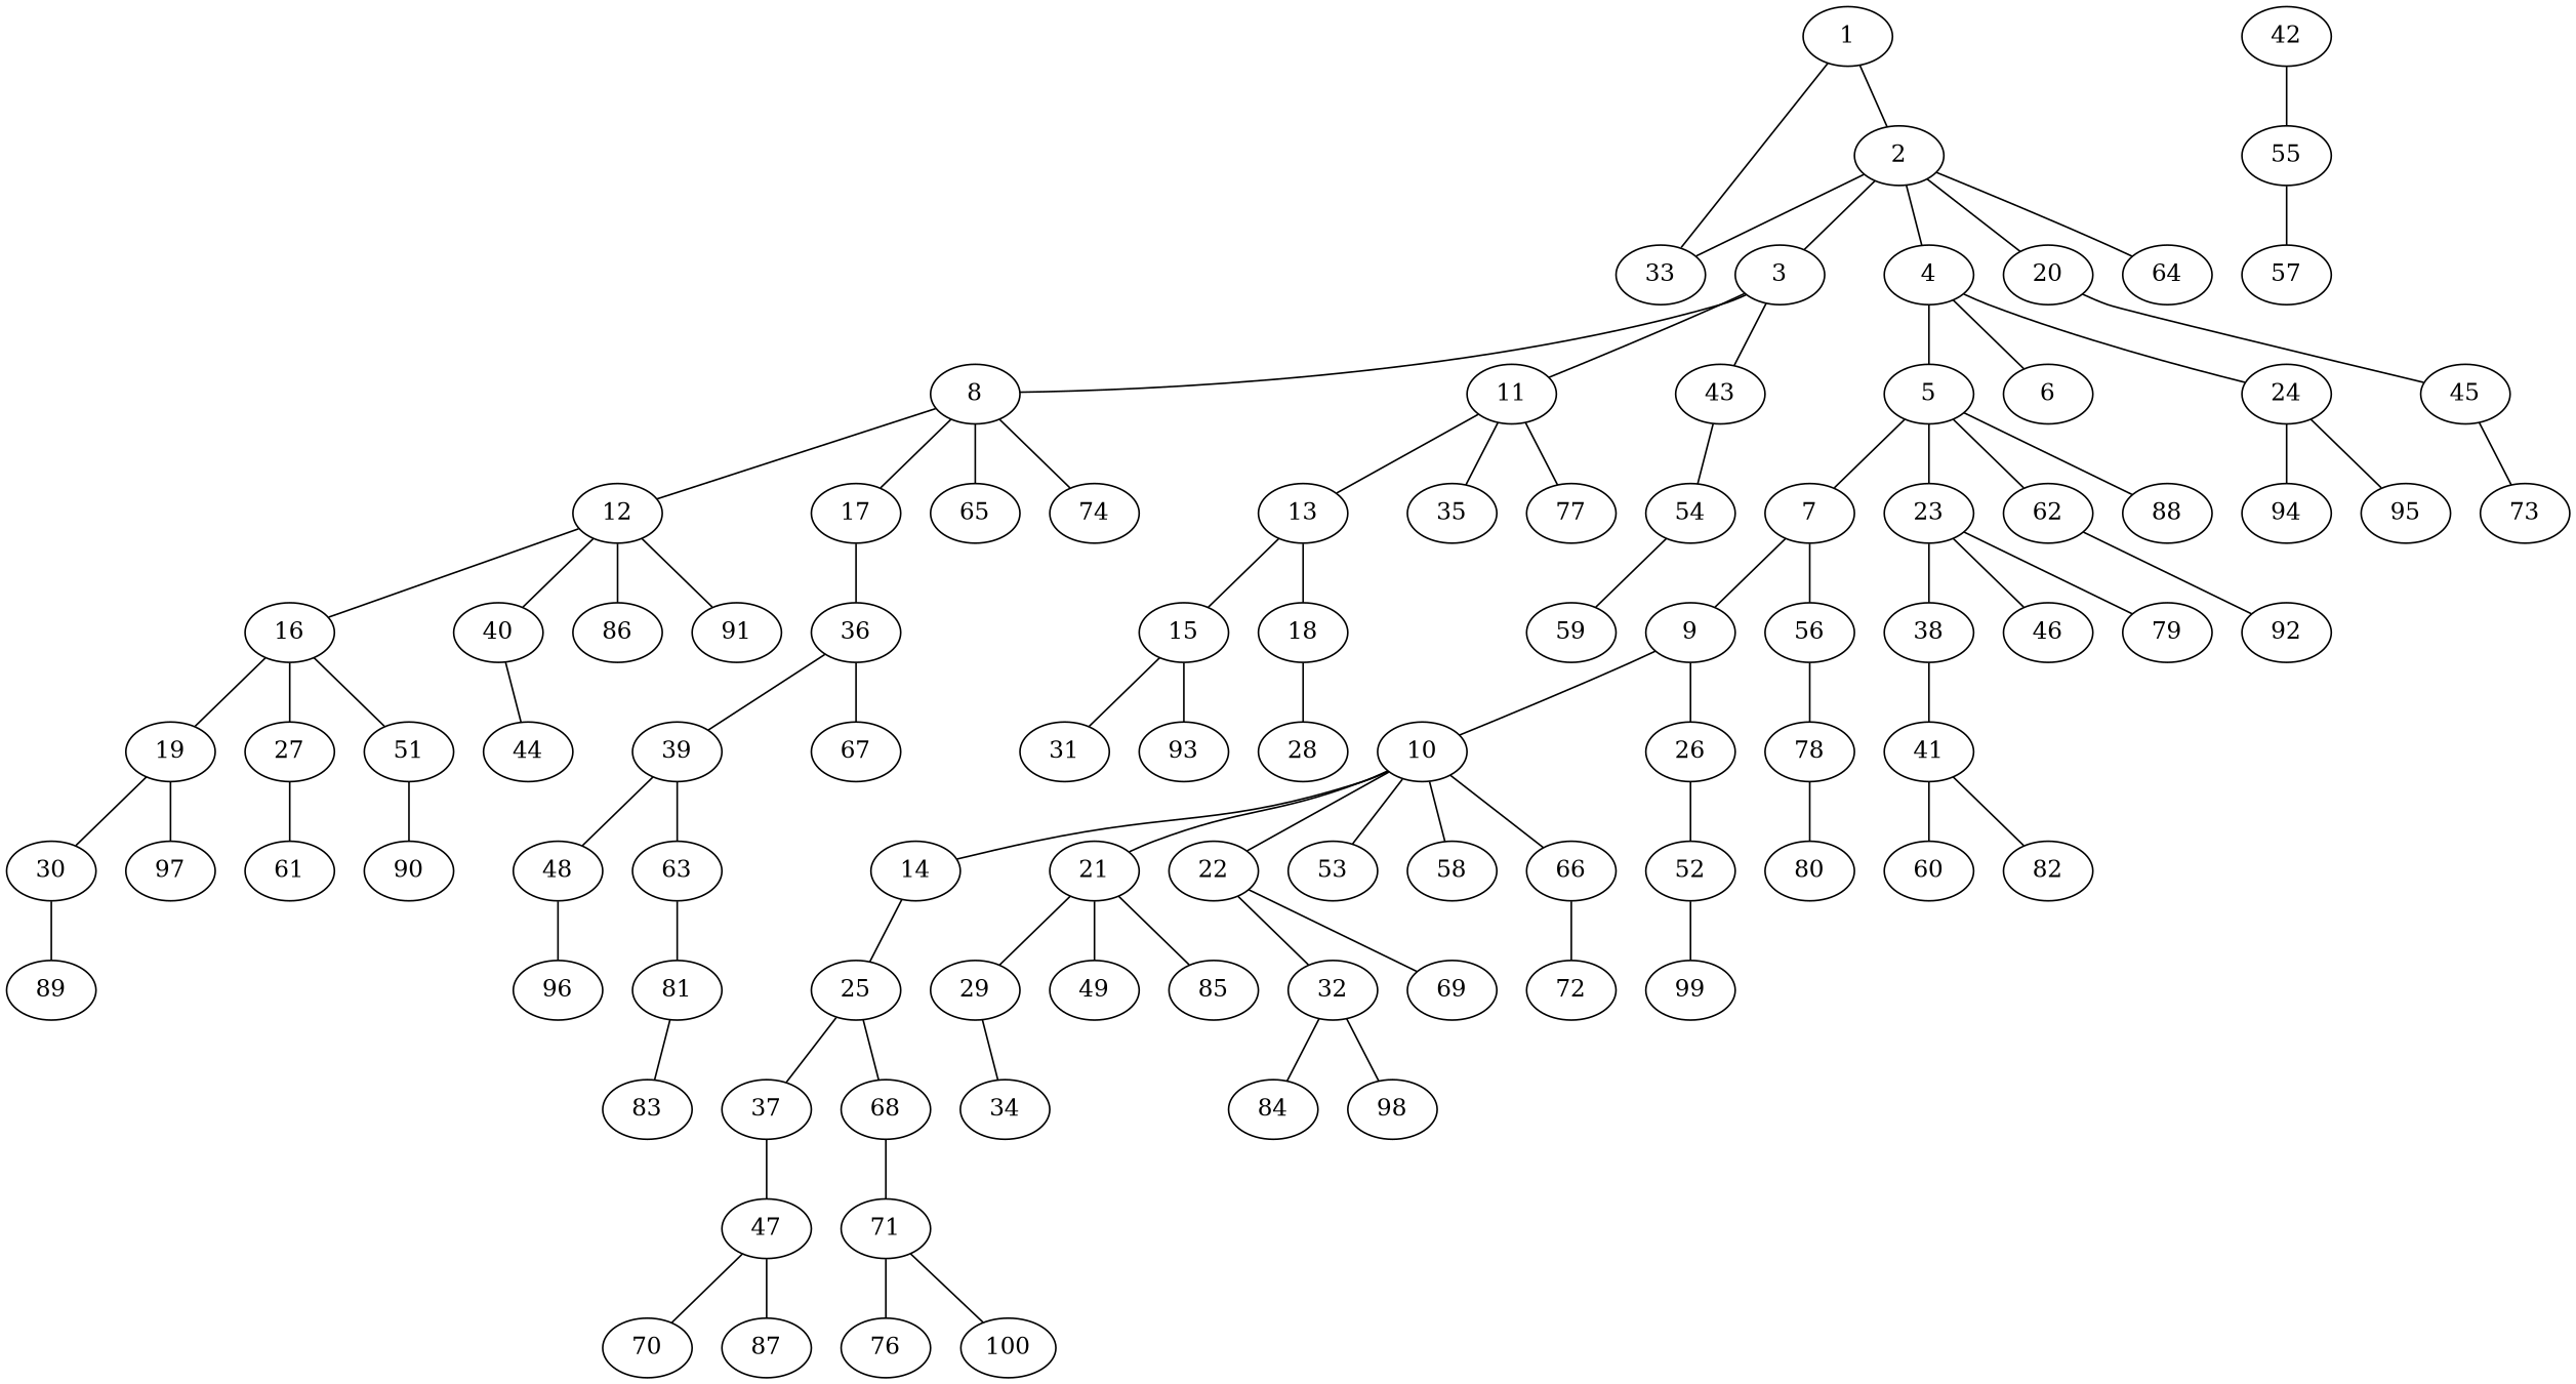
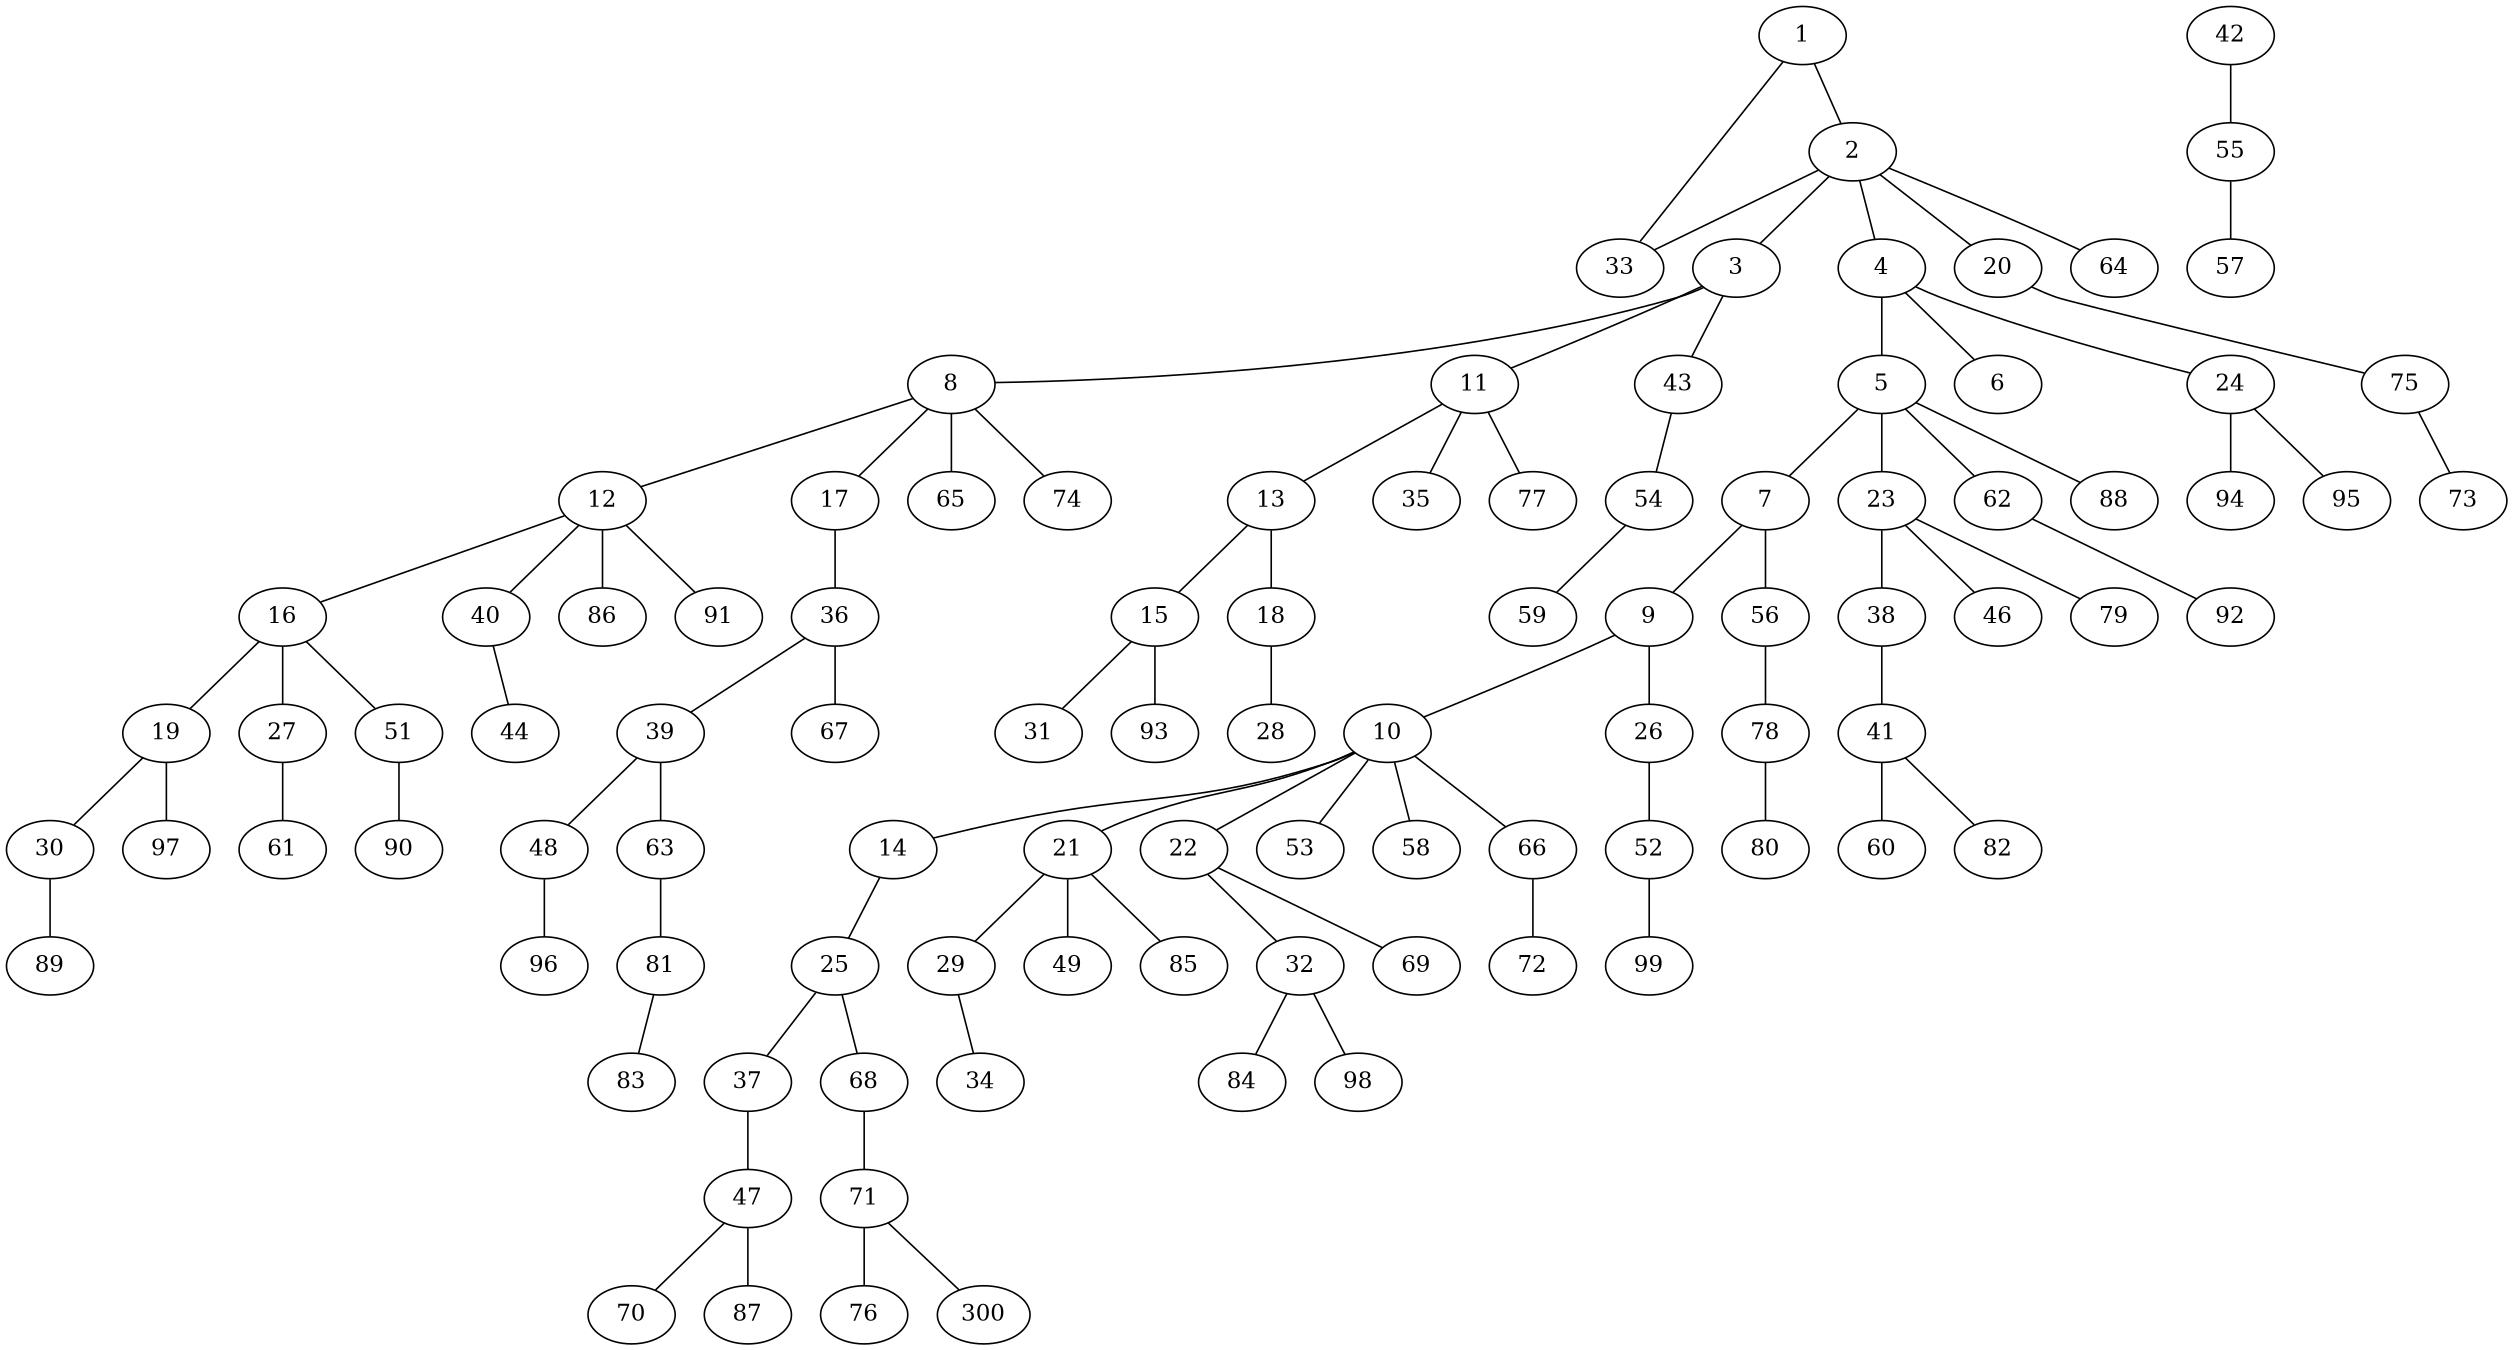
  graph {
    1
    2
    33
    3
    4
    20
    64
    8
    11
    43
    5
    6
    24
-   45
+   45 [label=75]
    42
    55
    12
    17
    65
    74
    13
    35
    77
    54
    7
    23
    62
    88
    94
    95
    73
    57
    16
    40
    86
    91
    36
    15
    18
    59
    9
    56
    38
    46
    79
    92
    10
    26
    78
    41
    14
    21
    22
    53
    58
    66
    52
    80
    19
    27
    51
    44
    39
    67
    25
    29
    49
    85
    32
    69
    72
    99
    37
    68
    34
    84
    98
    31
    93
    28
    30
    97
    61
    90
    47
    71
    89
    48
    63
    60
    82
    70
    87
    76
-   100
+   100 [label=300]
    96
    81
    83
    1 -- 2
    1 -- 33
    2 -- 33
    2 -- 3
    2 -- 4
    2 -- 20
    2 -- 64
    3 -- 8
    3 -- 11
    3 -- 43
    4 -- 5
    4 -- 6
    4 -- 24
    20 -- 45
    8 -- 12
    8 -- 17
    8 -- 65
    8 -- 74
    11 -- 13
    11 -- 35
    11 -- 77
    43 -- 54
    5 -- 7
    5 -- 23
    5 -- 62
    5 -- 88
    24 -- 94
    24 -- 95
    45 -- 73
    42 -- 55
    55 -- 57
    12 -- 16
    12 -- 40
    12 -- 86
    12 -- 91
    17 -- 36
    13 -- 15
    13 -- 18
    54 -- 59
    7 -- 9
    7 -- 56
    23 -- 38
    23 -- 46
    23 -- 79
    62 -- 92
    16 -- 19
    16 -- 27
    16 -- 51
    40 -- 44
    36 -- 39
    36 -- 67
    15 -- 31
    15 -- 93
    18 -- 28
    9 -- 10
    9 -- 26
    56 -- 78
    38 -- 41
    10 -- 14
    10 -- 21
    10 -- 22
    10 -- 53
    10 -- 58
    10 -- 66
    26 -- 52
    78 -- 80
    41 -- 60
    41 -- 82
    14 -- 25
    21 -- 29
    21 -- 49
    21 -- 85
    22 -- 32
    22 -- 69
    66 -- 72
    52 -- 99
    19 -- 30
    19 -- 97
    27 -- 61
    51 -- 90
    39 -- 48
    39 -- 63
    25 -- 37
    25 -- 68
    29 -- 34
    32 -- 84
    32 -- 98
    37 -- 47
    68 -- 71
    30 -- 89
    47 -- 70
    47 -- 87
    71 -- 76
    71 -- 100
    48 -- 96
    63 -- 81
    81 -- 83
  }
